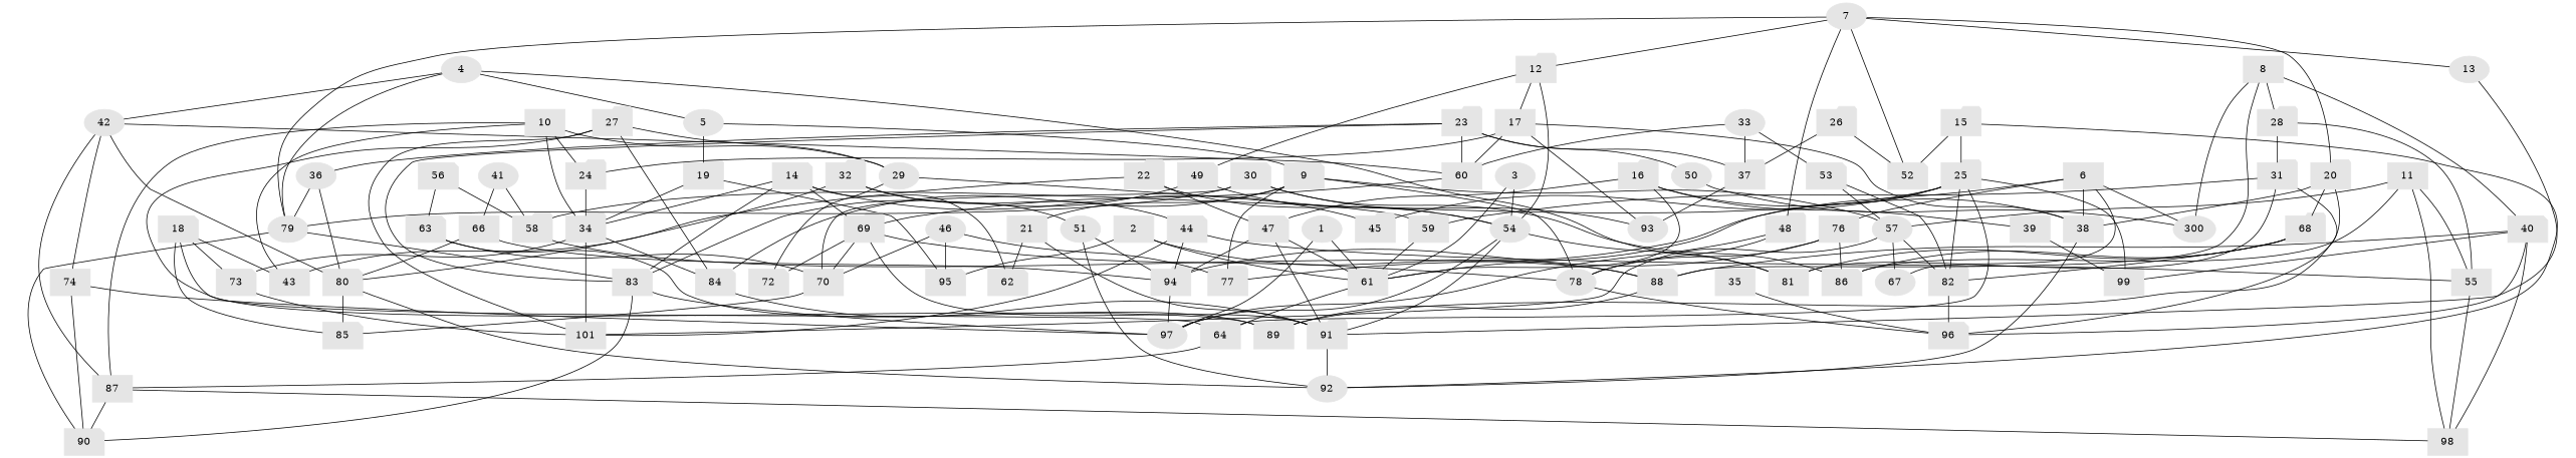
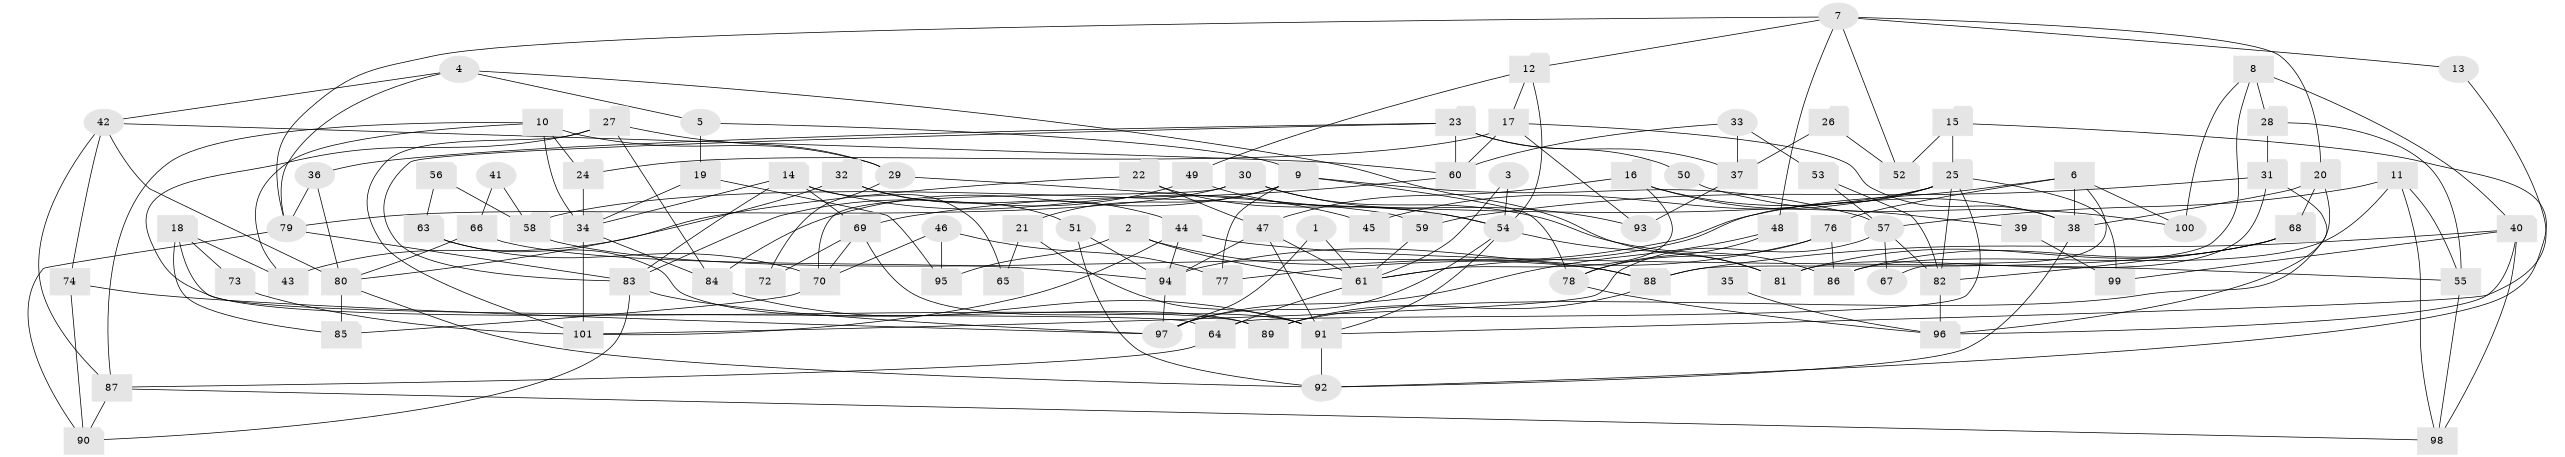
  graph {
    node [color=gray90 shape=folder style=filled]
    1 [shape=ellipse]
    61 [shape=box]
    97 [shape=ellipse]
    64
    2 [shape=box]
    88 [shape=note]
    95 [shape=note]
    89
    3 [shape=ellipse]
    54 [shape=ellipse]
    81 [shape=box]
    91
    4 [shape=ellipse]
    5 [shape=ellipse]
    42 [shape=ellipse]
    79 [shape=ellipse]
    9 [shape=note]
    19
    87 [shape=box]
    60 [shape=box]
    80 [shape=note]
    74 [shape=box]
    83 [shape=note]
    90 [shape=note]
    77
    21 [shape=box]
    57 [shape=ellipse]
    78 [shape=ellipse]
    84 [shape=note]
    34
    6 [shape=box]
    38 [shape=note]
    67 [shape=ellipse]
    76 [shape=box]
-   100 [shape=ellipse label=300]
+   100 [shape=ellipse]
    8 [shape=box]
    28
    40 [shape=note]
    92 [shape=ellipse]
    86 [shape=note]
    94
    7 [shape=ellipse]
    12
    13 [shape=ellipse]
    20
    48
    52 [shape=note]
    17 [shape=box]
    49 [shape=note]
    68
    55 [shape=box]
    31
    98 [shape=box]
    99
    96 [shape=note]
-   65 [shape=note label=62]
+   65 [shape=note]
    82
    101 [shape=box]
    10 [shape=box]
    24
    29 [shape=ellipse]
    43 [shape=box]
    59
    72 [shape=note]
    73 [shape=note]
    11 [shape=box]
    93 [shape=ellipse]
    14 [shape=note]
    45
    69
    70 [shape=box]
    15
    25
    58
    16
    39 [shape=box]
    47 [shape=note]
    18 [shape=note]
    85 [shape=note]
    22
    23
    36 [shape=ellipse]
    37
    50 [shape=ellipse]
    26
    27
    30 [shape=note]
    44 [shape=note]
    32
    51 [shape=ellipse]
    33 [shape=ellipse]
    53 [shape=note]
    35 [shape=box]
    41 [shape=ellipse]
    66 [shape=box]
    46 [shape=ellipse]
    56 [shape=note]
    63 [shape=note]
    1 -- 61
    1 -- 97
    61 -- 64
    64 -- 87
    2 -- 61
    2 -- 88
    2 -- 95
    88 -- 89
    3 -- 61
    3 -- 54
    54 -- 97
    54 -- 81
    54 -- 91
    91 -- 92
    4 -- 81
    4 -- 5
    4 -- 42
    4 -- 79
    5 -- 9
    5 -- 19
    42 -- 87
    42 -- 60
    42 -- 80
    42 -- 74
    79 -- 83
    79 -- 90
    9 -- 77
    9 -- 21
    9 -- 57
    9 -- 78
    9 -- 84
    19 -- 95
    19 -- 34
    87 -- 90
    87 -- 98
    60 -- 69
    80 -- 92
    80 -- 85
    74 -- 97
    74 -- 90
    83 -- 97
    83 -- 90
    21 -- 91
    21 -- 65
    57 -- 67
    57 -- 82
    57 -- 101
    78 -- 96
    84 -- 91
    34 -- 84
    34 -- 101
-   34 -- 73
    6 -- 77
    6 -- 38
    6 -- 67
    6 -- 76
    6 -- 100
    38 -- 92
    76 -- 78
    76 -- 86
    76 -- 94
    8 -- 88
    8 -- 100
    8 -- 28
    8 -- 40
    28 -- 55
    28 -- 31
    40 -- 88
    40 -- 98
    40 -- 99
    40 -- 96
    94 -- 97
    7 -- 79
    7 -- 12
    7 -- 13
    7 -- 20
    7 -- 48
    7 -- 52
    12 -- 54
    12 -- 17
    12 -- 49
    13 -- 91
    20 -- 89
    20 -- 38
    20 -- 68
    48 -- 97
    48 -- 78
    17 -- 60
    17 -- 38
    17 -- 24
    17 -- 93
    49 -- 54
    49 -- 83
    68 -- 81
    68 -- 86
    68 -- 82
    55 -- 98
    31 -- 81
    31 -- 96
    31 -- 59
    82 -- 96
    10 -- 87
    10 -- 34
    10 -- 24
    10 -- 29
    10 -- 43
    24 -- 34
    29 -- 59
    29 -- 72
    59 -- 61
    73 -- 101
    11 -- 57
    11 -- 86
    11 -- 55
    11 -- 98
    14 -- 83
    14 -- 34
    14 -- 65
    14 -- 45
    14 -- 69
    69 -- 91
-   69 -- 78
    69 -- 72
    69 -- 70
    70 -- 85
    15 -- 92
    15 -- 52
    15 -- 25
    25 -- 61
    25 -- 64
    25 -- 99
    25 -- 82
    25 -- 45
    25 -- 58
    58 -- 88
    16 -- 61
    16 -- 38
    16 -- 39
    16 -- 47
    39 -- 99
    47 -- 61
    47 -- 91
    47 -- 94
    18 -- 64
    18 -- 43
    18 -- 73
    18 -- 85
    22 -- 54
    22 -- 43
    22 -- 47
    23 -- 60
    23 -- 83
    23 -- 36
    23 -- 37
    23 -- 50
    36 -- 79
    36 -- 80
    37 -- 93
    50 -- 100
    26 -- 52
    26 -- 37
    27 -- 89
    27 -- 84
    27 -- 101
    27 -- 29
    30 -- 79
    30 -- 86
    30 -- 93
    30 -- 70
    44 -- 94
    44 -- 55
    44 -- 101
    32 -- 80
    32 -- 44
    32 -- 51
    51 -- 92
    51 -- 94
    33 -- 60
    33 -- 37
    33 -- 53
    53 -- 57
    53 -- 82
    35 -- 96
    41 -- 58
    41 -- 66
    66 -- 80
    66 -- 94
    46 -- 95
    46 -- 77
    46 -- 70
    56 -- 58
    56 -- 63
    63 -- 89
    63 -- 70
  }
